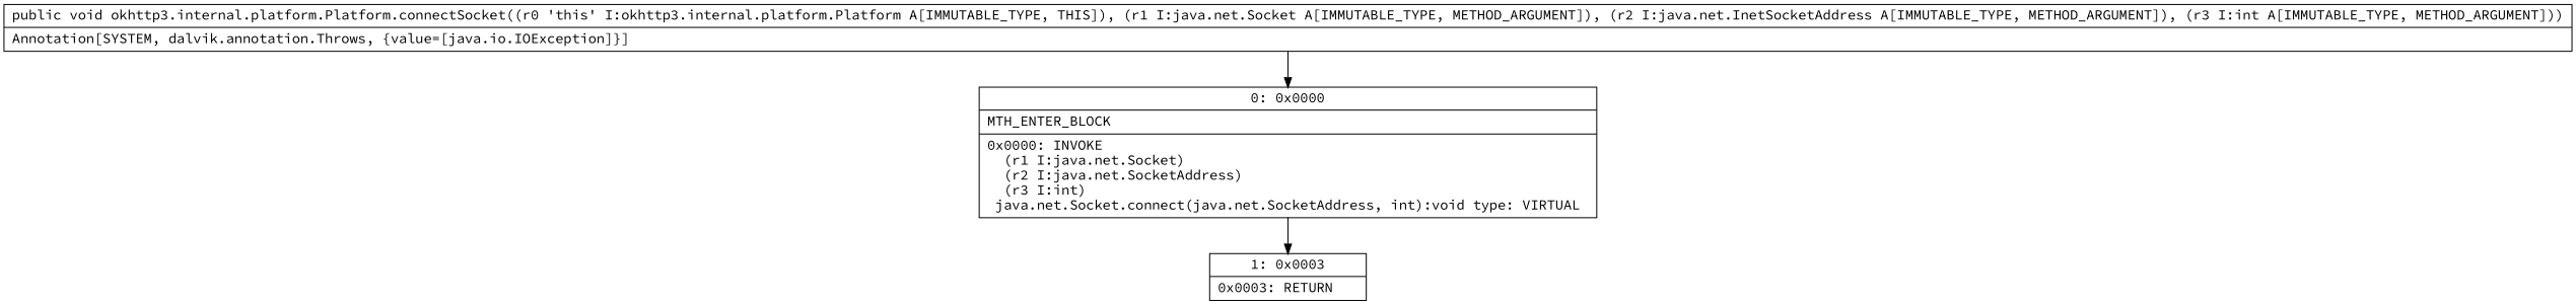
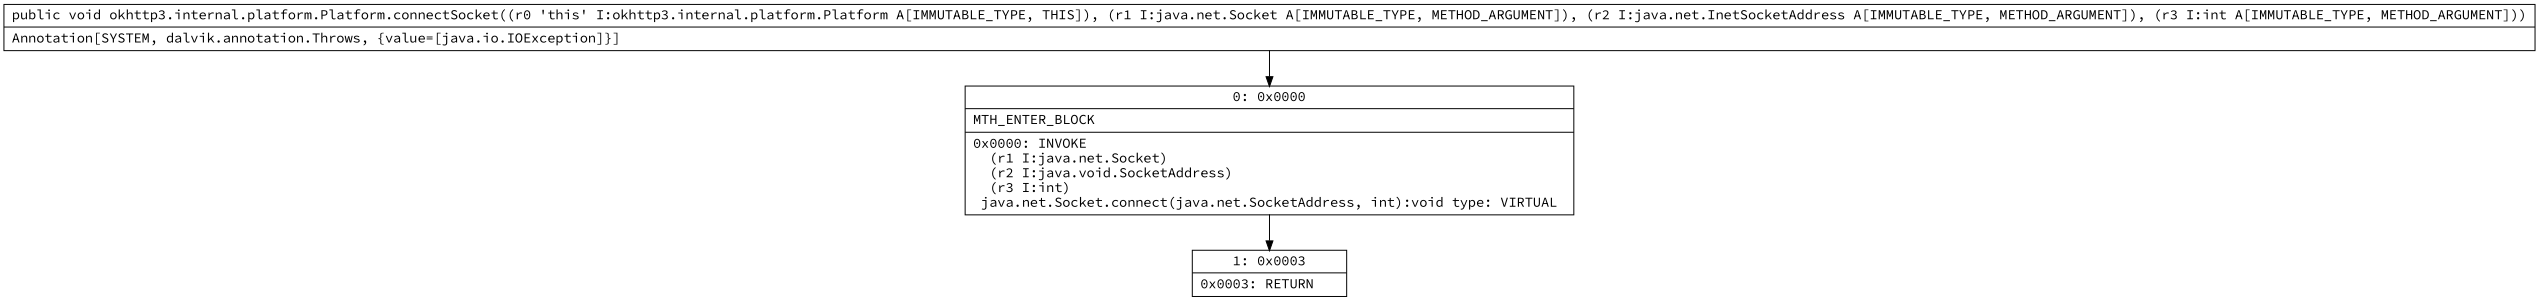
  digraph {
    fontname="Source Code Pro"
    node [shape=record fontname="Source Code Pro"]
    edge [fontname="Source Code Pro"]
-   n1 [label="{0\:\ 0x0000|MTH_ENTER_BLOCK\l|0x0000: INVOKE  \l  (r1 I:java.net.Socket)\l  (r2 I:java.net.SocketAddress)\l  (r3 I:int)\l java.net.Socket.connect(java.net.SocketAddress, int):void type: VIRTUAL \l}"]
+   n1 [label="{0\:\ 0x0000|MTH_ENTER_BLOCK\l|0x0000: INVOKE  \l  (r1 I:java.net.Socket)\l  (r2 I:java.void.SocketAddress)\l  (r3 I:int)\l java.net.Socket.connect(java.net.SocketAddress, int):void type: VIRTUAL \l}"]
    n2 [label="{1\:\ 0x0003|0x0003: RETURN   \l}"]
    n3 [label="{public void okhttp3.internal.platform.Platform.connectSocket((r0 'this' I:okhttp3.internal.platform.Platform A[IMMUTABLE_TYPE, THIS]), (r1 I:java.net.Socket A[IMMUTABLE_TYPE, METHOD_ARGUMENT]), (r2 I:java.net.InetSocketAddress A[IMMUTABLE_TYPE, METHOD_ARGUMENT]), (r3 I:int A[IMMUTABLE_TYPE, METHOD_ARGUMENT]))  | Annotation[SYSTEM, dalvik.annotation.Throws, \{value=[java.io.IOException]\}]\l}"]
    n1 -> n2
    n3 -> n1
  }
